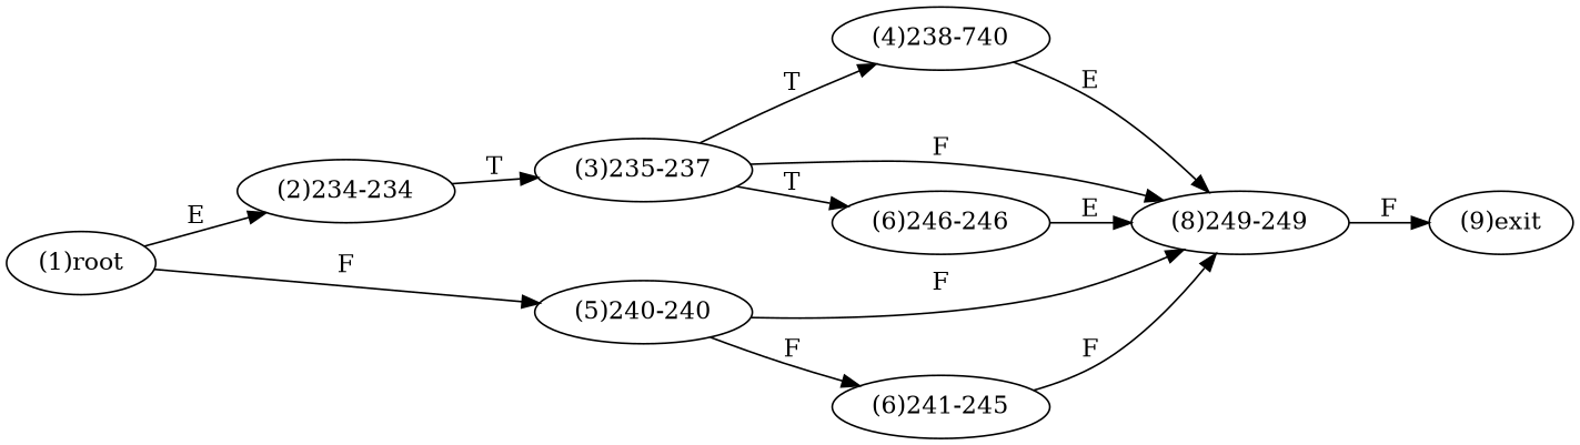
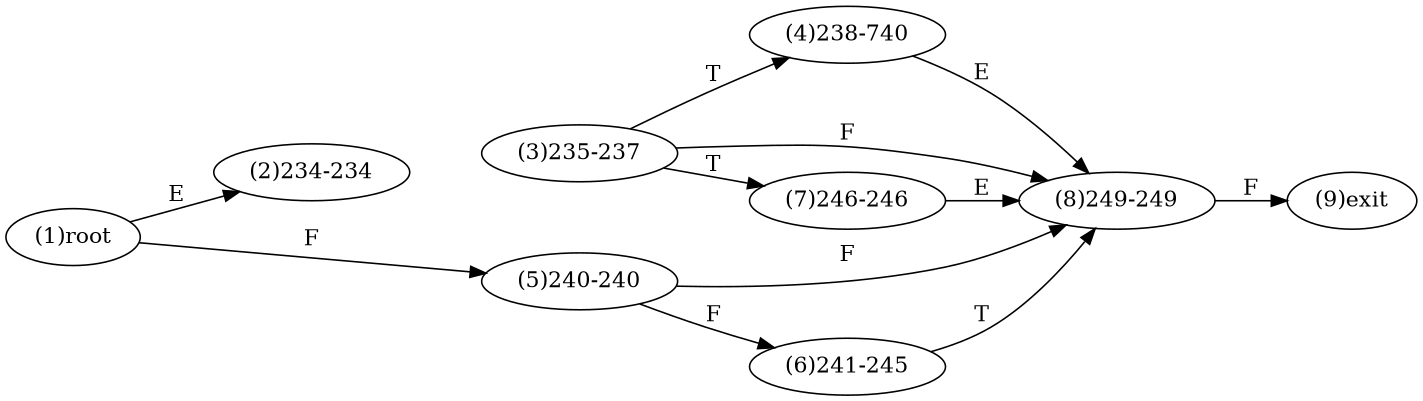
  digraph {
    rankdir=LR
    n1 [label="(1)root"]
    n2 [label="(2)234-234"]
    n3 [label="(5)240-240"]
    n4 [label="(3)235-237"]
    n5 [label="(4)238-740"]
    n6 [label="(8)249-249"]
-   n7 [label="(6)246-246"]
+   n7 [label="(7)246-246"]
    n8 [label="(6)241-245"]
    n9 [label="(9)exit"]
    n1 -> n2 [label=E]
    n1 -> n3 [label=F]
-   n2 -> n4 [label=T]
    n3 -> n6 [label=F]
    n3 -> n8 [label=F]
    n4 -> n5 [label=T]
    n4 -> n6 [label=F]
    n4 -> n7 [label=T]
    n5 -> n6 [label=E]
    n6 -> n9 [label=F]
    n7 -> n6 [label=E]
-   n8 -> n6 [label=F]
+   n8 -> n6 [label=T]
  }
